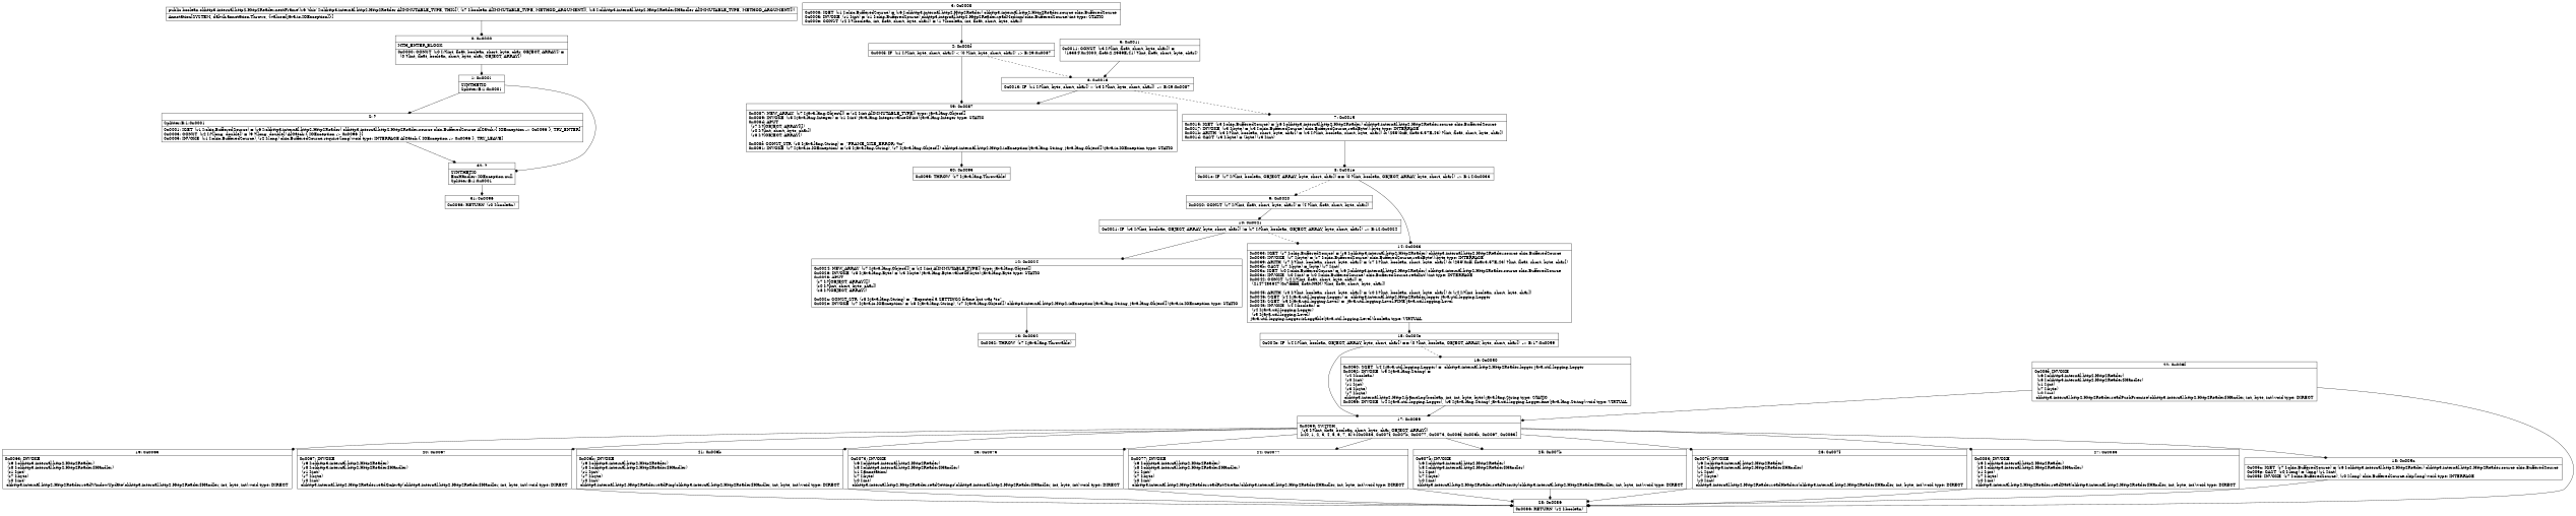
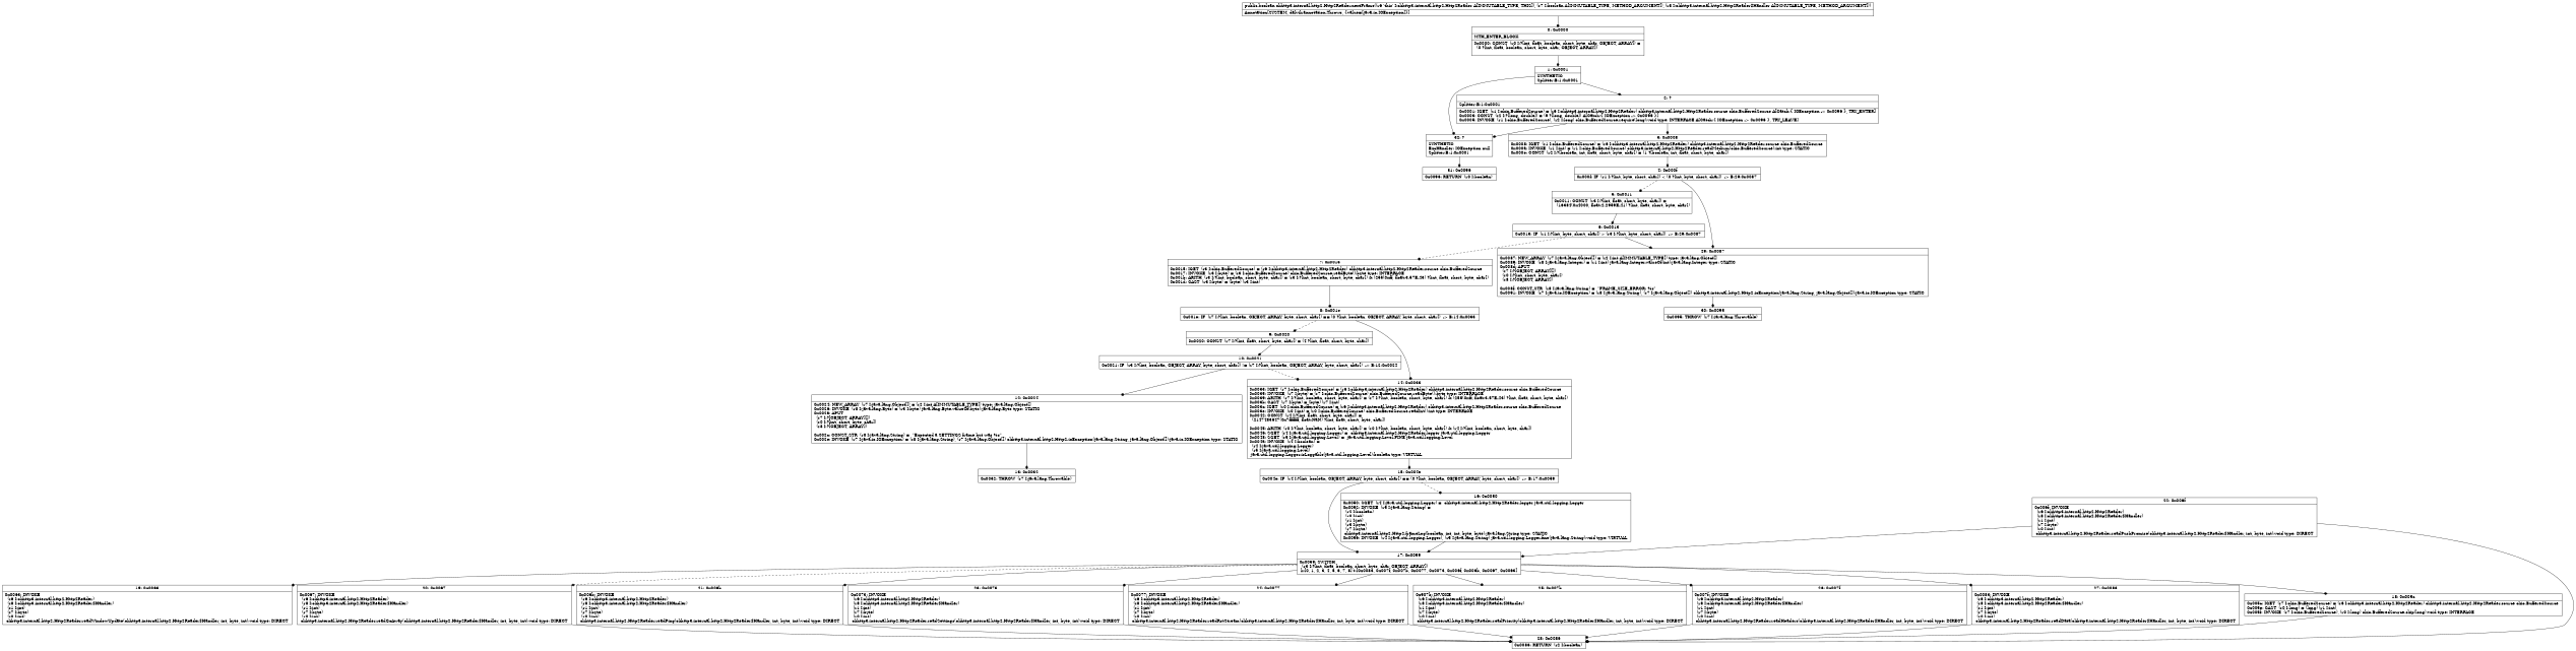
  digraph {
    node [shape=record]
    edge [arrowhead=diamond]
    n1 [label="{0\:\ 0x0000|MTH_ENTER_BLOCK\l|0x0000: CONST  (r0 I:?[int, float, boolean, short, byte, char, OBJECT, ARRAY]) = \l  (0 ?[int, float, boolean, short, byte, char, OBJECT, ARRAY])\l \l}"]
    n2 [label="{1\:\ 0x0001|SYNTHETIC\lSplitter:B:1:0x0001\l}"]
    n3 [label="{2\:\ ?|Splitter:B:1:0x0001\l|0x0001: IGET  (r1 I:okio.BufferedSource) = (r6 I:okhttp3.internal.http2.Http2Reader) okhttp3.internal.http2.Http2Reader.source okio.BufferedSource A[Catch:\{ IOException \-\> 0x0096 \}, TRY_ENTER]\l0x0003: CONST  (r2 I:?[long, double]) = (9 ?[long, double]) A[Catch:\{ IOException \-\> 0x0096 \}]\l0x0005: INVOKE  (r1 I:okio.BufferedSource), (r2 I:long) okio.BufferedSource.require(long):void type: INTERFACE A[Catch:\{ IOException \-\> 0x0096 \}, TRY_LEAVE]\l}"]
    n4 [label="{32\:\ ?|SYNTHETIC\lExcHandler: IOException null\lSplitter:B:1:0x0001\l}"]
    n5 [label="{3\:\ 0x0008|0x0008: IGET  (r1 I:okio.BufferedSource) = (r6 I:okhttp3.internal.http2.Http2Reader) okhttp3.internal.http2.Http2Reader.source okio.BufferedSource \l0x000a: INVOKE  (r1 I:int) = (r1 I:okio.BufferedSource) okhttp3.internal.http2.Http2Reader.readMedium(okio.BufferedSource):int type: STATIC \l0x000e: CONST  (r2 I:?[boolean, int, float, short, byte, char]) = (1 ?[boolean, int, float, short, byte, char]) \l}"]
    n6 [label="{31\:\ 0x0096|0x0096: RETURN  (r0 I:boolean) \l}"]
    n7 [label="{4\:\ 0x000f|0x000f: IF  (r1 I:?[int, byte, short, char]) \< (0 ?[int, byte, short, char])  \-\> B:29:0x0087 \l}"]
    n8 [label="{5\:\ 0x0011|0x0011: CONST  (r3 I:?[int, float, short, byte, char]) = \l  (16384(0x4000, float:2.2959E\-41) ?[int, float, short, byte, char])\l \l}"]
    n9 [label="{29\:\ 0x0087|0x0087: NEW_ARRAY  (r7 I:java.lang.Object[]) = (r2 I:int A[IMMUTABLE_TYPE]) type: java.lang.Object[] \l0x0089: INVOKE  (r8 I:java.lang.Integer) = (r1 I:int) java.lang.Integer.valueOf(int):java.lang.Integer type: STATIC \l0x008d: APUT  \l  (r7 I:?[OBJECT, ARRAY][])\l  (r0 I:?[int, short, byte, char])\l  (r8 I:?[OBJECT, ARRAY])\l \l0x008f: CONST_STR  (r8 I:java.lang.String) =  \"FRAME_SIZE_ERROR: %s\" \l0x0091: INVOKE  (r7 I:java.io.IOException) = (r8 I:java.lang.String), (r7 I:java.lang.Object[]) okhttp3.internal.http2.Http2.ioException(java.lang.String, java.lang.Object[]):java.io.IOException type: STATIC \l}"]
    n10 [label="{6\:\ 0x0013|0x0013: IF  (r1 I:?[int, byte, short, char]) \> (r3 I:?[int, byte, short, char])  \-\> B:29:0x0087 \l}"]
    n11 [label="{30\:\ 0x0095|0x0095: THROW  (r7 I:java.lang.Throwable) \l}"]
    n12 [label="{7\:\ 0x0015|0x0015: IGET  (r3 I:okio.BufferedSource) = (r6 I:okhttp3.internal.http2.Http2Reader) okhttp3.internal.http2.Http2Reader.source okio.BufferedSource \l0x0017: INVOKE  (r3 I:byte) = (r3 I:okio.BufferedSource) okio.BufferedSource.readByte():byte type: INTERFACE \l0x001b: ARITH  (r3 I:?[int, boolean, short, byte, char]) = (r3 I:?[int, boolean, short, byte, char]) & (255(0xff, float:3.57E\-43) ?[int, float, short, byte, char]) \l0x001d: CAST  (r3 I:byte) = (byte) (r3 I:int) \l}"]
    n13 [label="{8\:\ 0x001e|0x001e: IF  (r7 I:?[int, boolean, OBJECT, ARRAY, byte, short, char]) == (0 ?[int, boolean, OBJECT, ARRAY, byte, short, char])  \-\> B:14:0x0033 \l}"]
    n14 [label="{9\:\ 0x0020|0x0020: CONST  (r7 I:?[int, float, short, byte, char]) = (4 ?[int, float, short, byte, char]) \l}"]
    n15 [label="{14\:\ 0x0033|0x0033: IGET  (r7 I:okio.BufferedSource) = (r6 I:okhttp3.internal.http2.Http2Reader) okhttp3.internal.http2.Http2Reader.source okio.BufferedSource \l0x0035: INVOKE  (r7 I:byte) = (r7 I:okio.BufferedSource) okio.BufferedSource.readByte():byte type: INTERFACE \l0x0039: ARITH  (r7 I:?[int, boolean, short, byte, char]) = (r7 I:?[int, boolean, short, byte, char]) & (255(0xff, float:3.57E\-43) ?[int, float, short, byte, char]) \l0x003b: CAST  (r7 I:byte) = (byte) (r7 I:int) \l0x003c: IGET  (r0 I:okio.BufferedSource) = (r6 I:okhttp3.internal.http2.Http2Reader) okhttp3.internal.http2.Http2Reader.source okio.BufferedSource \l0x003e: INVOKE  (r0 I:int) = (r0 I:okio.BufferedSource) okio.BufferedSource.readInt():int type: INTERFACE \l0x0042: CONST  (r4 I:?[int, float, short, byte, char]) = \l  (2147483647(0x7fffffff, float:NaN) ?[int, float, short, byte, char])\l \l0x0045: ARITH  (r0 I:?[int, boolean, short, byte, char]) = (r0 I:?[int, boolean, short, byte, char]) & (r4 I:?[int, boolean, short, byte, char]) \l0x0046: SGET  (r4 I:java.util.logging.Logger) =  okhttp3.internal.http2.Http2Reader.logger java.util.logging.Logger \l0x0048: SGET  (r5 I:java.util.logging.Level) =  java.util.logging.Level.FINE java.util.logging.Level \l0x004a: INVOKE  (r4 I:boolean) = \l  (r4 I:java.util.logging.Logger)\l  (r5 I:java.util.logging.Level)\l java.util.logging.Logger.isLoggable(java.util.logging.Level):boolean type: VIRTUAL \l}"]
    n16 [label="{10\:\ 0x0021|0x0021: IF  (r3 I:?[int, boolean, OBJECT, ARRAY, byte, short, char]) != (r7 I:?[int, boolean, OBJECT, ARRAY, byte, short, char])  \-\> B:12:0x0024 \l}"]
    n17 [label="{15\:\ 0x004e|0x004e: IF  (r4 I:?[int, boolean, OBJECT, ARRAY, byte, short, char]) == (0 ?[int, boolean, OBJECT, ARRAY, byte, short, char])  \-\> B:17:0x0059 \l}"]
    n18 [label="{12\:\ 0x0024|0x0024: NEW_ARRAY  (r7 I:java.lang.Object[]) = (r2 I:int A[IMMUTABLE_TYPE]) type: java.lang.Object[] \l0x0026: INVOKE  (r8 I:java.lang.Byte) = (r3 I:byte) java.lang.Byte.valueOf(byte):java.lang.Byte type: STATIC \l0x002a: APUT  \l  (r7 I:?[OBJECT, ARRAY][])\l  (r0 I:?[int, short, byte, char])\l  (r8 I:?[OBJECT, ARRAY])\l \l0x002c: CONST_STR  (r8 I:java.lang.String) =  \"Expected a SETTINGS frame but was %s\" \l0x002e: INVOKE  (r7 I:java.io.IOException) = (r8 I:java.lang.String), (r7 I:java.lang.Object[]) okhttp3.internal.http2.Http2.ioException(java.lang.String, java.lang.Object[]):java.io.IOException type: STATIC \l}"]
    n19 [label="{13\:\ 0x0032|0x0032: THROW  (r7 I:java.lang.Throwable) \l}"]
    n20 [label="{16\:\ 0x0050|0x0050: SGET  (r4 I:java.util.logging.Logger) =  okhttp3.internal.http2.Http2Reader.logger java.util.logging.Logger \l0x0052: INVOKE  (r5 I:java.lang.String) = \l  (r2 I:boolean)\l  (r0 I:int)\l  (r1 I:int)\l  (r3 I:byte)\l  (r7 I:byte)\l okhttp3.internal.http2.Http2.frameLog(boolean, int, int, byte, byte):java.lang.String type: STATIC \l0x0056: INVOKE  (r4 I:java.util.logging.Logger), (r5 I:java.lang.String) java.util.logging.Logger.fine(java.lang.String):void type: VIRTUAL \l}"]
    n21 [label="{17\:\ 0x0059|0x0059: SWITCH  \l  (r3 I:?[int, float, boolean, short, byte, char, OBJECT, ARRAY])\l k:[0, 1, 2, 3, 4, 5, 6, 7, 8] t:[0x0083, 0x007f, 0x007b, 0x0077, 0x0073, 0x006f, 0x006b, 0x0067, 0x0063] \l}"]
    n22 [label="{18\:\ 0x005c|0x005c: IGET  (r7 I:okio.BufferedSource) = (r6 I:okhttp3.internal.http2.Http2Reader) okhttp3.internal.http2.Http2Reader.source okio.BufferedSource \l0x005e: CAST  (r0 I:long) = (long) (r1 I:int) \l0x005f: INVOKE  (r7 I:okio.BufferedSource), (r0 I:long) okio.BufferedSource.skip(long):void type: INTERFACE \l}"]
    n23 [label="{19\:\ 0x0063|0x0063: INVOKE  \l  (r6 I:okhttp3.internal.http2.Http2Reader)\l  (r8 I:okhttp3.internal.http2.Http2Reader$Handler)\l  (r1 I:int)\l  (r7 I:byte)\l  (r0 I:int)\l okhttp3.internal.http2.Http2Reader.readWindowUpdate(okhttp3.internal.http2.Http2Reader$Handler, int, byte, int):void type: DIRECT \l}"]
    n24 [label="{20\:\ 0x0067|0x0067: INVOKE  \l  (r6 I:okhttp3.internal.http2.Http2Reader)\l  (r8 I:okhttp3.internal.http2.Http2Reader$Handler)\l  (r1 I:int)\l  (r7 I:byte)\l  (r0 I:int)\l okhttp3.internal.http2.Http2Reader.readGoAway(okhttp3.internal.http2.Http2Reader$Handler, int, byte, int):void type: DIRECT \l}"]
    n25 [label="{21\:\ 0x006b|0x006b: INVOKE  \l  (r6 I:okhttp3.internal.http2.Http2Reader)\l  (r8 I:okhttp3.internal.http2.Http2Reader$Handler)\l  (r1 I:int)\l  (r7 I:byte)\l  (r0 I:int)\l okhttp3.internal.http2.Http2Reader.readPing(okhttp3.internal.http2.Http2Reader$Handler, int, byte, int):void type: DIRECT \l}"]
-   n26 [label="{23\:\ 0x0073|0x0073: INVOKE  \l  (r6 I:okhttp3.internal.http2.Http2Reader)\l  (r8 I:okhttp3.internal.http2.Http2Reader$Handler)\l  (r1 I:annotation)\l  (r7 I:byte)\l  (r0 I:int)\l okhttp3.internal.http2.Http2Reader.readSettings(okhttp3.internal.http2.Http2Reader$Handler, int, byte, int):void type: DIRECT \l}"]
+   n26 [label="{23\:\ 0x0073|0x0073: INVOKE  \l  (r6 I:okhttp3.internal.http2.Http2Reader)\l  (r8 I:okhttp3.internal.http2.Http2Reader$Handler)\l  (r1 I:int)\l  (r7 I:byte)\l  (r0 I:int)\l okhttp3.internal.http2.Http2Reader.readSettings(okhttp3.internal.http2.Http2Reader$Handler, int, byte, int):void type: DIRECT \l}"]
    n27 [label="{24\:\ 0x0077|0x0077: INVOKE  \l  (r6 I:okhttp3.internal.http2.Http2Reader)\l  (r8 I:okhttp3.internal.http2.Http2Reader$Handler)\l  (r1 I:int)\l  (r7 I:byte)\l  (r0 I:int)\l okhttp3.internal.http2.Http2Reader.readRstStream(okhttp3.internal.http2.Http2Reader$Handler, int, byte, int):void type: DIRECT \l}"]
    n28 [label="{25\:\ 0x007b|0x907b: INVOKE  \l  (r6 I:okhttp3.internal.http2.Http2Reader)\l  (r8 I:okhttp3.internal.http2.Http2Reader$Handler)\l  (r1 I:int)\l  (r7 I:byte)\l  (r0 I:int)\l okhttp3.internal.http2.Http2Reader.readPriority(okhttp3.internal.http2.Http2Reader$Handler, int, byte, int):void type: DIRECT \l}"]
    n29 [label="{26\:\ 0x007f|0x007f: INVOKE  \l  (r6 I:okhttp3.internal.http2.Http2Reader)\l  (r8 I:okhttp3.internal.http2.Http2Reader$Handler)\l  (r1 I:int)\l  (r7 I:byte)\l  (r0 I:int)\l okhttp3.internal.http2.Http2Reader.readHeaders(okhttp3.internal.http2.Http2Reader$Handler, int, byte, int):void type: DIRECT \l}"]
    n30 [label="{27\:\ 0x0083|0x0083: INVOKE  \l  (r6 I:okhttp3.internal.http2.Http2Reader)\l  (r8 I:okhttp3.internal.http2.Http2Reader$Handler)\l  (r1 I:int)\l  (r7 I:byte)\l  (r0 I:int)\l okhttp3.internal.http2.Http2Reader.readData(okhttp3.internal.http2.Http2Reader$Handler, int, byte, int):void type: DIRECT \l}"]
    n31 [label="{28\:\ 0x0086|0x0086: RETURN  (r2 I:boolean) \l}"]
    n32 [label="{22\:\ 0x006f|0x006f: INVOKE  \l  (r6 I:okhttp3.internal.http2.Http2Reader)\l  (r8 I:okhttp3.internal.http2.Http2Reader$Handler)\l  (r1 I:int)\l  (r7 I:byte)\l  (r0 I:int)\l okhttp3.internal.http2.Http2Reader.readPushPromise(okhttp3.internal.http2.Http2Reader$Handler, int, byte, int):void type: DIRECT \l}"]
    n33 [label="{public boolean okhttp3.internal.http2.Http2Reader.nextFrame((r6 'this' I:okhttp3.internal.http2.Http2Reader A[IMMUTABLE_TYPE, THIS]), (r7 I:boolean A[IMMUTABLE_TYPE, METHOD_ARGUMENT]), (r8 I:okhttp3.internal.http2.Http2Reader$Handler A[IMMUTABLE_TYPE, METHOD_ARGUMENT]))  | Annotation[SYSTEM, dalvik.annotation.Throws, \{value=[java.io.IOException]\}]\l}"]
    n1 -> n2
    n2 -> n3
    n2 -> n4 [arrowhead=dot]
    n3 -> n4
+   n3 -> n5
    n4 -> n6
    n5 -> n7
-   n7 -> n10 [arrowhead=dot style=dashed]
+   n7 -> n8 [arrowhead=dot style=dashed]
    n7 -> n9
    n8 -> n10
    n9 -> n11
    n10 -> n9
    n10 -> n12 [arrowhead=dot style=dashed]
    n12 -> n13 [arrowhead=dot]
    n13 -> n14 [style=dashed]
    n13 -> n15 [arrowhead=dot]
    n14 -> n16
    n15 -> n17
    n16 -> n15 [arrowhead=dot style=dashed]
    n16 -> n18 [arrowhead=dot]
    n17 -> n20 [arrowhead=dot style=dashed]
    n17 -> n21 [arrowhead=dot]
    n18 -> n19
    n20 -> n21
    n21 -> n22
    n21 -> n23 [arrowhead=dot]
-   n21 -> n24
+   n21 -> n24 [style=dashed]
    n21 -> n25
    n21 -> n26 [arrowhead=dot]
-   n21 -> n27
+   n21 -> n27 [arrowhead=dot]
    n21 -> n28 [arrowhead=dot]
    n21 -> n29 [arrowhead=dot]
    n21 -> n30 [arrowhead=dot]
    n22 -> n31
    n24 -> n31
    n25 -> n31
    n26 -> n31
    n27 -> n31 [arrowhead=dot]
-   n28 -> n31
    n29 -> n31 [arrowhead=dot]
    n30 -> n31 [arrowhead=dot]
    n32 -> n21
    n32 -> n31
    n33 -> n1 [arrowhead=dot]
  }
